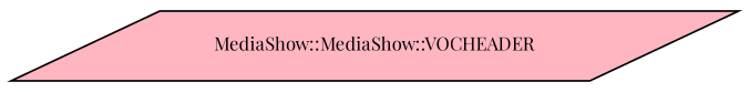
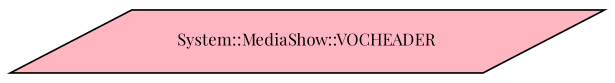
  digraph {
    rankdir=LR
    fontname="Playfair Display"
-   n1 [color=black fillcolor=lightpink fontname="Playfair Display" fontsize=10 height=0.2 label="MediaShow::MediaShow::VOCHEADER" shape=parallelogram style=filled width=0.4]
+   n1 [color=black fillcolor=lightpink fontname="Playfair Display" fontsize=10 height=0.2 label="System::MediaShow::VOCHEADER" shape=parallelogram style=filled width=0.4]
  }
